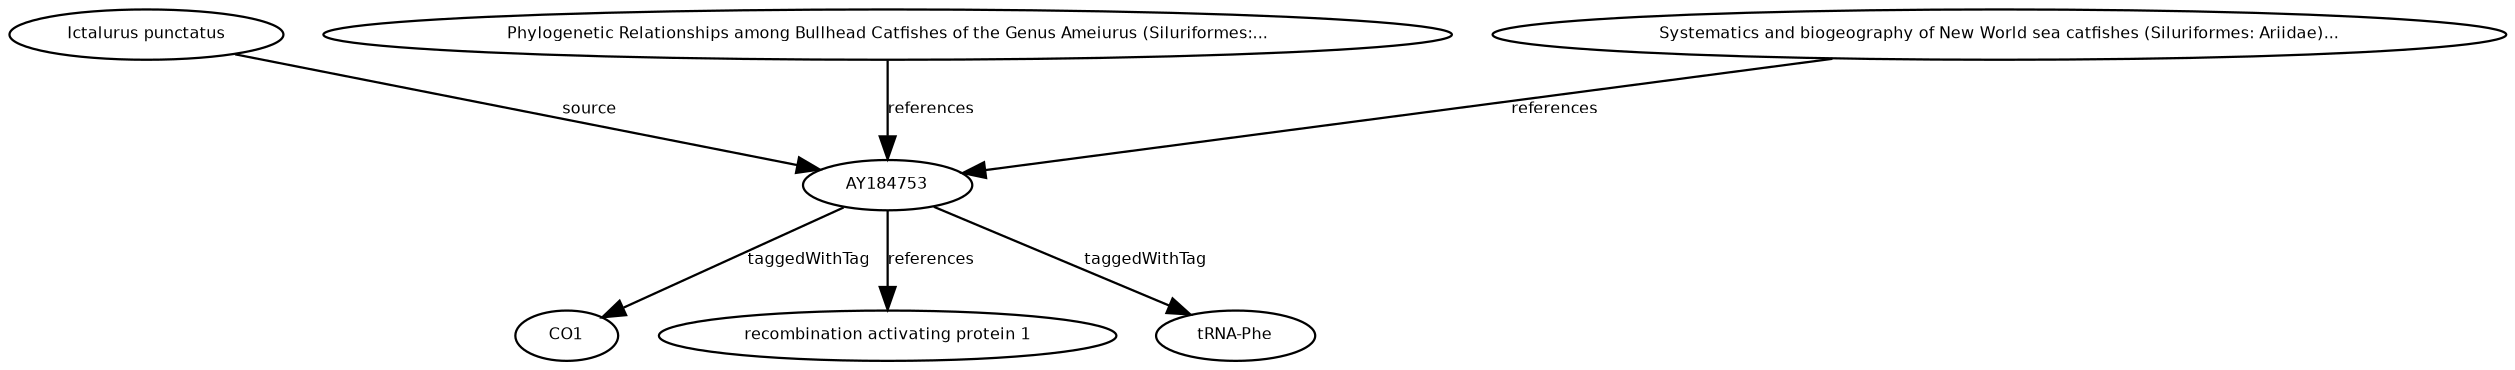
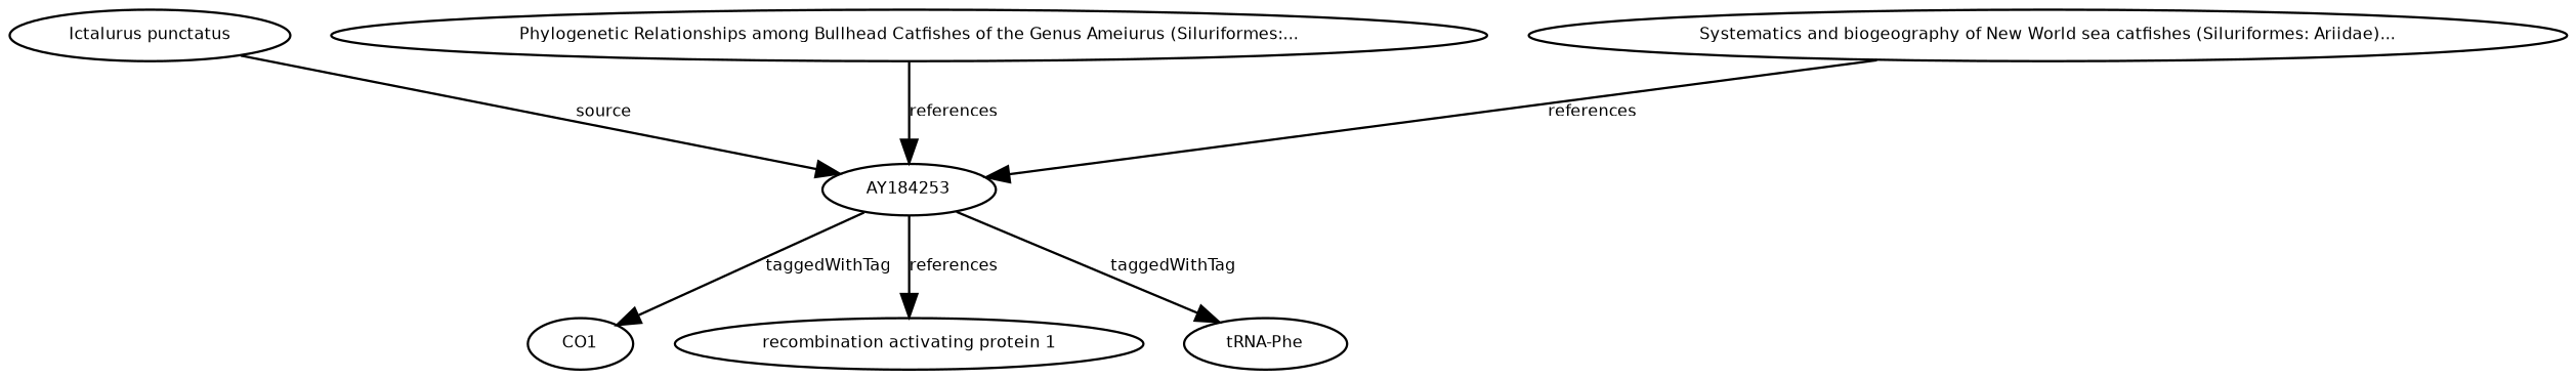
  digraph {
    node [fontname=Helvetica fontsize=7]
    edge [fontname=Helvetica fontsize=7]
-   n1 [height=0.27433100247 label=AY184753 width=0.27433100247]
+   n1 [height=0.27433100247 label=AY184253 width=0.27433100247]
    n2 [height=0.27433100247 label=CO1 width=0.27433100247]
    n3 [height=0.27433100247 label="recombination activating protein 1" width=0.27433100247]
    n4 [height=0.27433100247 label="tRNA-Phe" width=0.27433100247]
    n5 [height=0.27433100247 label="Ictalurus punctatus" width=0.27433100247]
    n6 [height=0.27433100247 label="Phylogenetic Relationships among Bullhead Catfishes of the Genus Ameiurus (Siluriformes:..." width=0.27433100247]
    n7 [height=0.27433100247 label="Systematics and biogeography of New World sea catfishes (Siluriformes: Ariidae)..." width=0.27433100247]
    n1 -> n2 [label=taggedWithTag]
    n1 -> n3 [label=references]
    n1 -> n4 [label=taggedWithTag]
    n5 -> n1 [label=source]
    n6 -> n1 [label=references]
    n7 -> n1 [label=references]
  }
